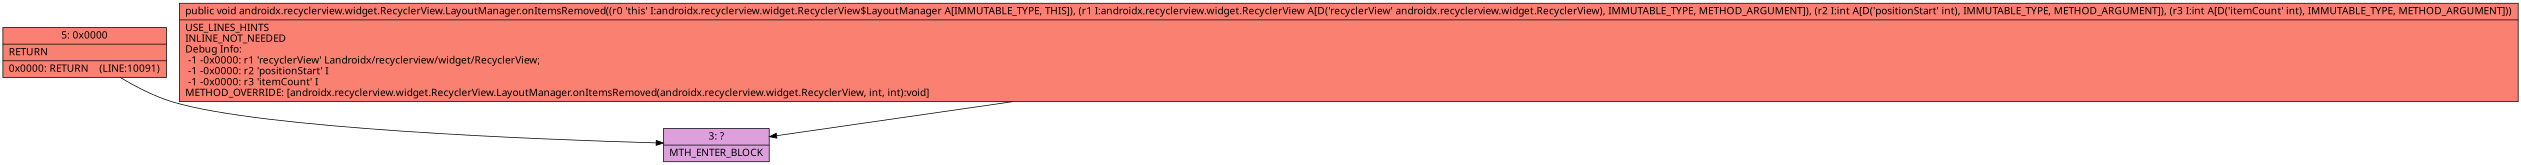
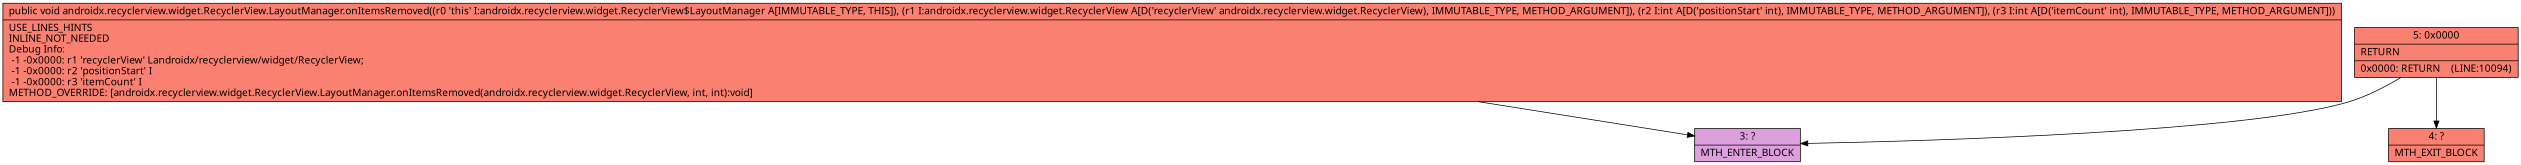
  digraph {
    fontname="Noto Sans"
    node [fillcolor=salmon fontname="Noto Sans" shape=record style=filled]
    edge [fontname="Noto Sans"]
    n1 [fillcolor=plum label="{3\:\ ?|MTH_ENTER_BLOCK\l}"]
-   n2 [label="{5\:\ 0x0000|RETURN\l|0x0000: RETURN    (LINE:10091)\l}"]
+   n2 [label="{5\:\ 0x0000|RETURN\l|0x0000: RETURN    (LINE:10094)\l}"]
+   n3 [label="{4\:\ ?|MTH_EXIT_BLOCK\l}"]
    n4 [label="{public void androidx.recyclerview.widget.RecyclerView.LayoutManager.onItemsRemoved((r0 'this' I:androidx.recyclerview.widget.RecyclerView$LayoutManager A[IMMUTABLE_TYPE, THIS]), (r1 I:androidx.recyclerview.widget.RecyclerView A[D('recyclerView' androidx.recyclerview.widget.RecyclerView), IMMUTABLE_TYPE, METHOD_ARGUMENT]), (r2 I:int A[D('positionStart' int), IMMUTABLE_TYPE, METHOD_ARGUMENT]), (r3 I:int A[D('itemCount' int), IMMUTABLE_TYPE, METHOD_ARGUMENT]))  | USE_LINES_HINTS\lINLINE_NOT_NEEDED\lDebug Info:\l  \-1 \-0x0000: r1 'recyclerView' Landroidx\/recyclerview\/widget\/RecyclerView;\l  \-1 \-0x0000: r2 'positionStart' I\l  \-1 \-0x0000: r3 'itemCount' I\lMETHOD_OVERRIDE: [androidx.recyclerview.widget.RecyclerView.LayoutManager.onItemsRemoved(androidx.recyclerview.widget.RecyclerView, int, int):void]\l}"]
    n2 -> n1
+   n2 -> n3
    n4 -> n1
  }
